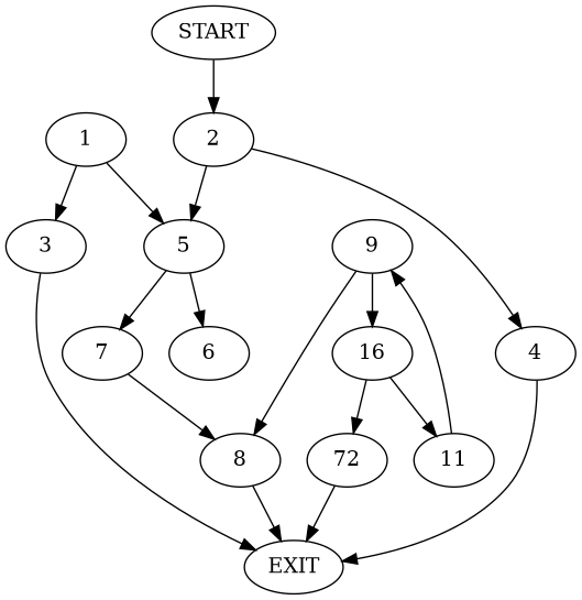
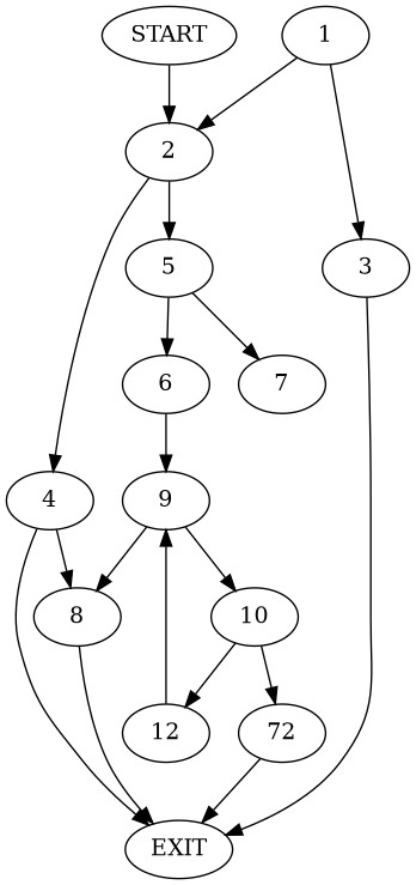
  digraph {
    n1 [label=START]
    2
    1
    3
    n5 [label=EXIT]
    4
    5
    6
    7
    9
    8
-   10 [label=16]
-   11
+   10
+   11 [label=12]
    n14 [label=72]
    n1 -> 2
    2 -> 4
    2 -> 5
-   1 -> 5
+   1 -> 2
    1 -> 3
    3 -> n5
    4 -> n5
    5 -> 6
    5 -> 7
-   7 -> 8
+   6 -> 9
+   4 -> 8
    9 -> 8
    9 -> 10
    8 -> n5
    10 -> 11
    10 -> n14
    11 -> 9
    n14 -> n5
  }
